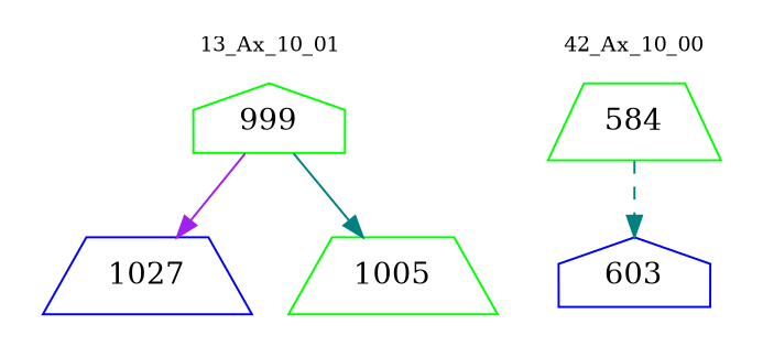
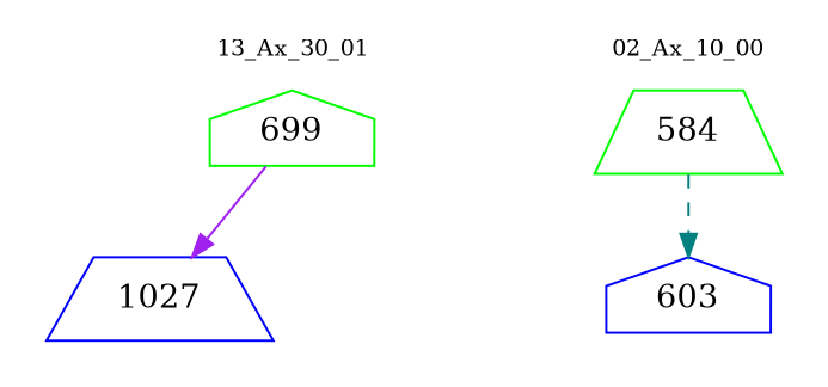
  digraph {
    node [color=green shape=trapezium]
    edge [color=teal style=solid]
-   n1 [label=999 shape=house]
+   n1 [label=699 shape=house]
    n2 [color=blue label=1027]
-   n3 [label=1005]
    n4 [label=584]
    n5 [color=blue label=603 shape=house]
    subgraph cluster_1 {
      color=white
      fontsize=10
-     label="13_Ax_10_01"
+     label="13_Ax_30_01"
      n1
      n2
-     n3
    }
    subgraph cluster_2 {
      color=white
      fontsize=10
-     label="42_Ax_10_00"
+     label="02_Ax_10_00"
      n4
      n5
    }
    n1 -> n2 [color=purple]
-   n1 -> n3
    n4 -> n5 [style=dashed]
  }
